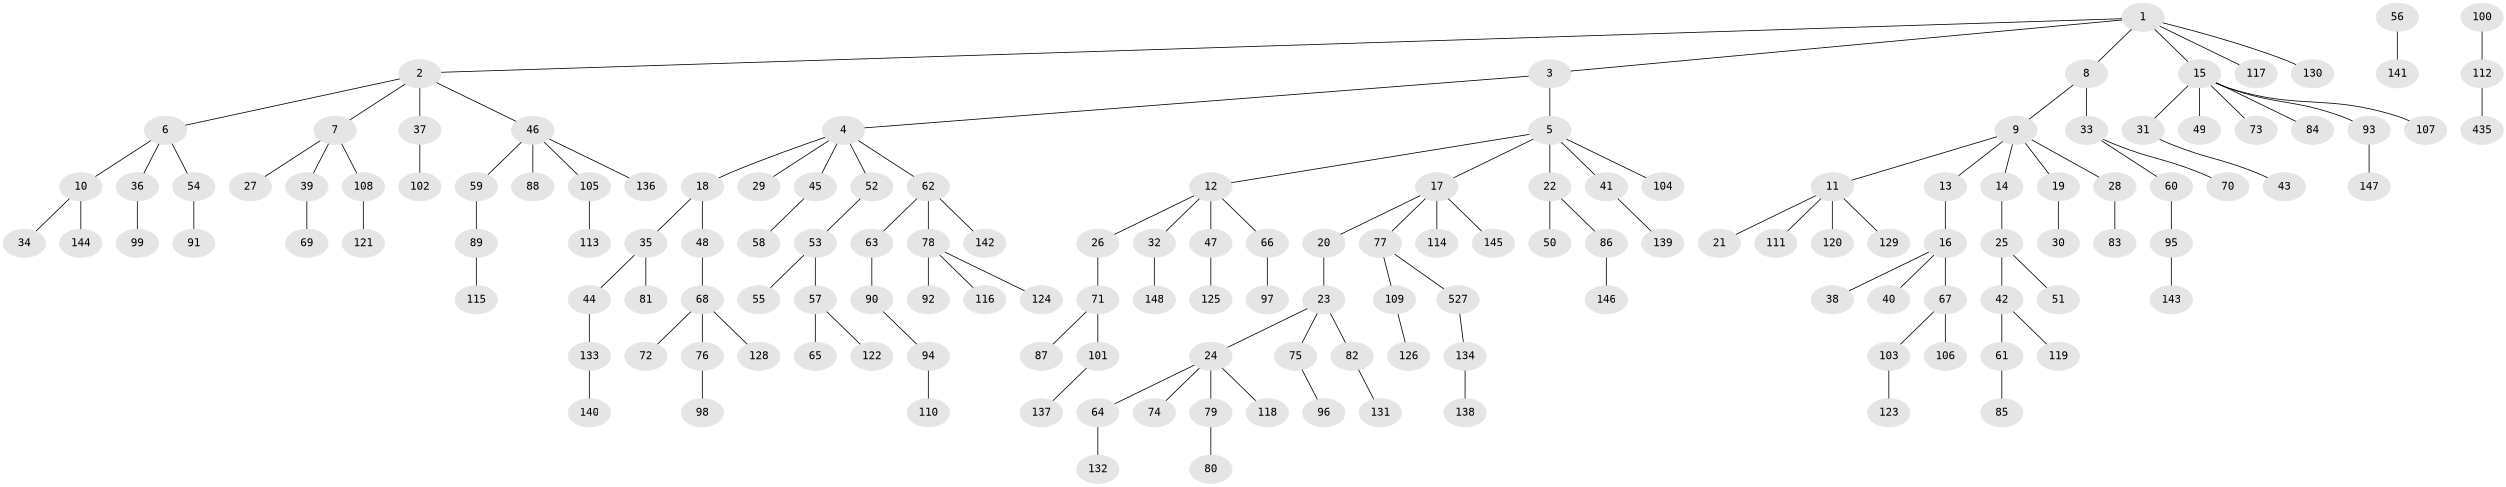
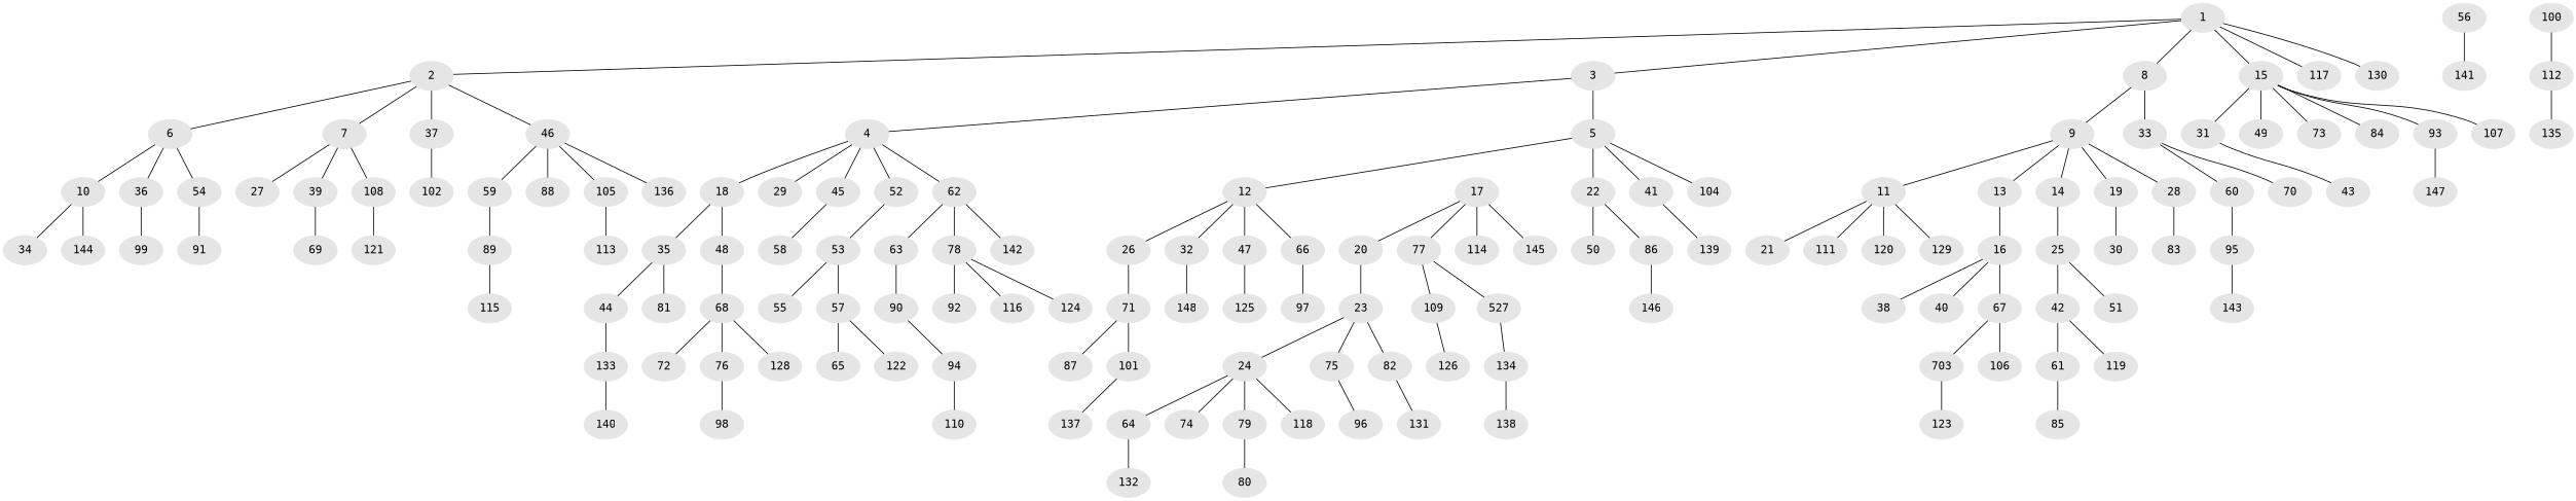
  graph {
    fontname="DejaVu Sans Mono"
    node [color=gray90 fontname="DejaVu Sans Mono" style=filled]
    edge [fontname="DejaVu Sans Mono"]
    1
    2
    3
    8
    15
    117
    130
    6
    7
    37
    46
    4
    5
    9
    33
    31
    49
    73
    84
    93
    107
    10
    36
    54
    27
    39
    108
    102
    59
    88
    105
    136
    18
    29
    45
    52
    62
    12
    17
    22
    41
    104
    35
    48
    58
    53
    63
    78
    142
    26
    32
    47
    66
    20
    77
    114
    145
    50
    86
    139
    34
    144
    99
    91
    69
    121
    11
    13
    14
    19
    28
    60
    70
    21
    111
    120
    129
    16
    25
    30
    83
    71
    148
    125
    97
    38
    40
    67
    42
    51
    43
    147
-   103
+   103 [label=703]
    106
    23
    109
    n97 [label=527]
    44
    81
    68
    56
    141
    24
    75
    82
    146
    64
    74
    79
    118
    96
    131
    132
    80
    61
    119
    87
    101
    95
    133
    85
    140
    89
    113
    72
    76
    128
    55
    57
    65
    122
    115
    143
    90
    92
    116
    124
    94
    123
    98
    137
    126
    134
    100
    112
    110
-   135 [label=435]
+   135
    138
    1 -- 2
    1 -- 3
    1 -- 8
    1 -- 15
    1 -- 117
    1 -- 130
    2 -- 6
    2 -- 7
    2 -- 37
    2 -- 46
    3 -- 4
    3 -- 5
    8 -- 9
    8 -- 33
    15 -- 31
    15 -- 49
    15 -- 73
    15 -- 84
    15 -- 93
    15 -- 107
    6 -- 10
    6 -- 36
    6 -- 54
    7 -- 27
    7 -- 39
    7 -- 108
    37 -- 102
    46 -- 59
    46 -- 88
    46 -- 105
    46 -- 136
    4 -- 18
    4 -- 29
    4 -- 45
    4 -- 52
    4 -- 62
    5 -- 12
-   5 -- 17
    5 -- 22
    5 -- 41
    5 -- 104
    9 -- 11
    9 -- 13
    9 -- 14
    9 -- 19
    9 -- 28
    33 -- 60
    33 -- 70
    31 -- 43
    93 -- 147
    10 -- 34
    10 -- 144
    36 -- 99
    54 -- 91
    39 -- 69
    108 -- 121
    59 -- 89
    105 -- 113
    18 -- 35
    18 -- 48
    45 -- 58
    52 -- 53
    62 -- 63
    62 -- 78
    62 -- 142
    12 -- 26
    12 -- 32
    12 -- 47
    12 -- 66
    17 -- 20
    17 -- 77
    17 -- 114
    17 -- 145
    22 -- 50
    22 -- 86
    41 -- 139
    35 -- 44
    35 -- 81
    48 -- 68
    53 -- 55
    53 -- 57
    63 -- 90
    78 -- 92
    78 -- 116
    78 -- 124
    26 -- 71
    32 -- 148
    47 -- 125
    66 -- 97
    20 -- 23
    77 -- 109
    77 -- n97
    86 -- 146
    11 -- 21
    11 -- 111
    11 -- 120
    11 -- 129
    13 -- 16
    14 -- 25
    19 -- 30
    28 -- 83
    60 -- 95
    16 -- 38
    16 -- 40
    16 -- 67
    25 -- 42
    25 -- 51
    71 -- 87
    71 -- 101
    67 -- 103
    67 -- 106
    42 -- 61
    42 -- 119
    103 -- 123
    23 -- 24
    23 -- 75
    23 -- 82
    109 -- 126
    n97 -- 134
    44 -- 133
    68 -- 72
    68 -- 76
    68 -- 128
    56 -- 141
    24 -- 64
    24 -- 74
    24 -- 79
    24 -- 118
    75 -- 96
    82 -- 131
    64 -- 132
    79 -- 80
    61 -- 85
    101 -- 137
    95 -- 143
    133 -- 140
    89 -- 115
    76 -- 98
    57 -- 65
    57 -- 122
    90 -- 94
    94 -- 110
    134 -- 138
    100 -- 112
    112 -- 135
  }
